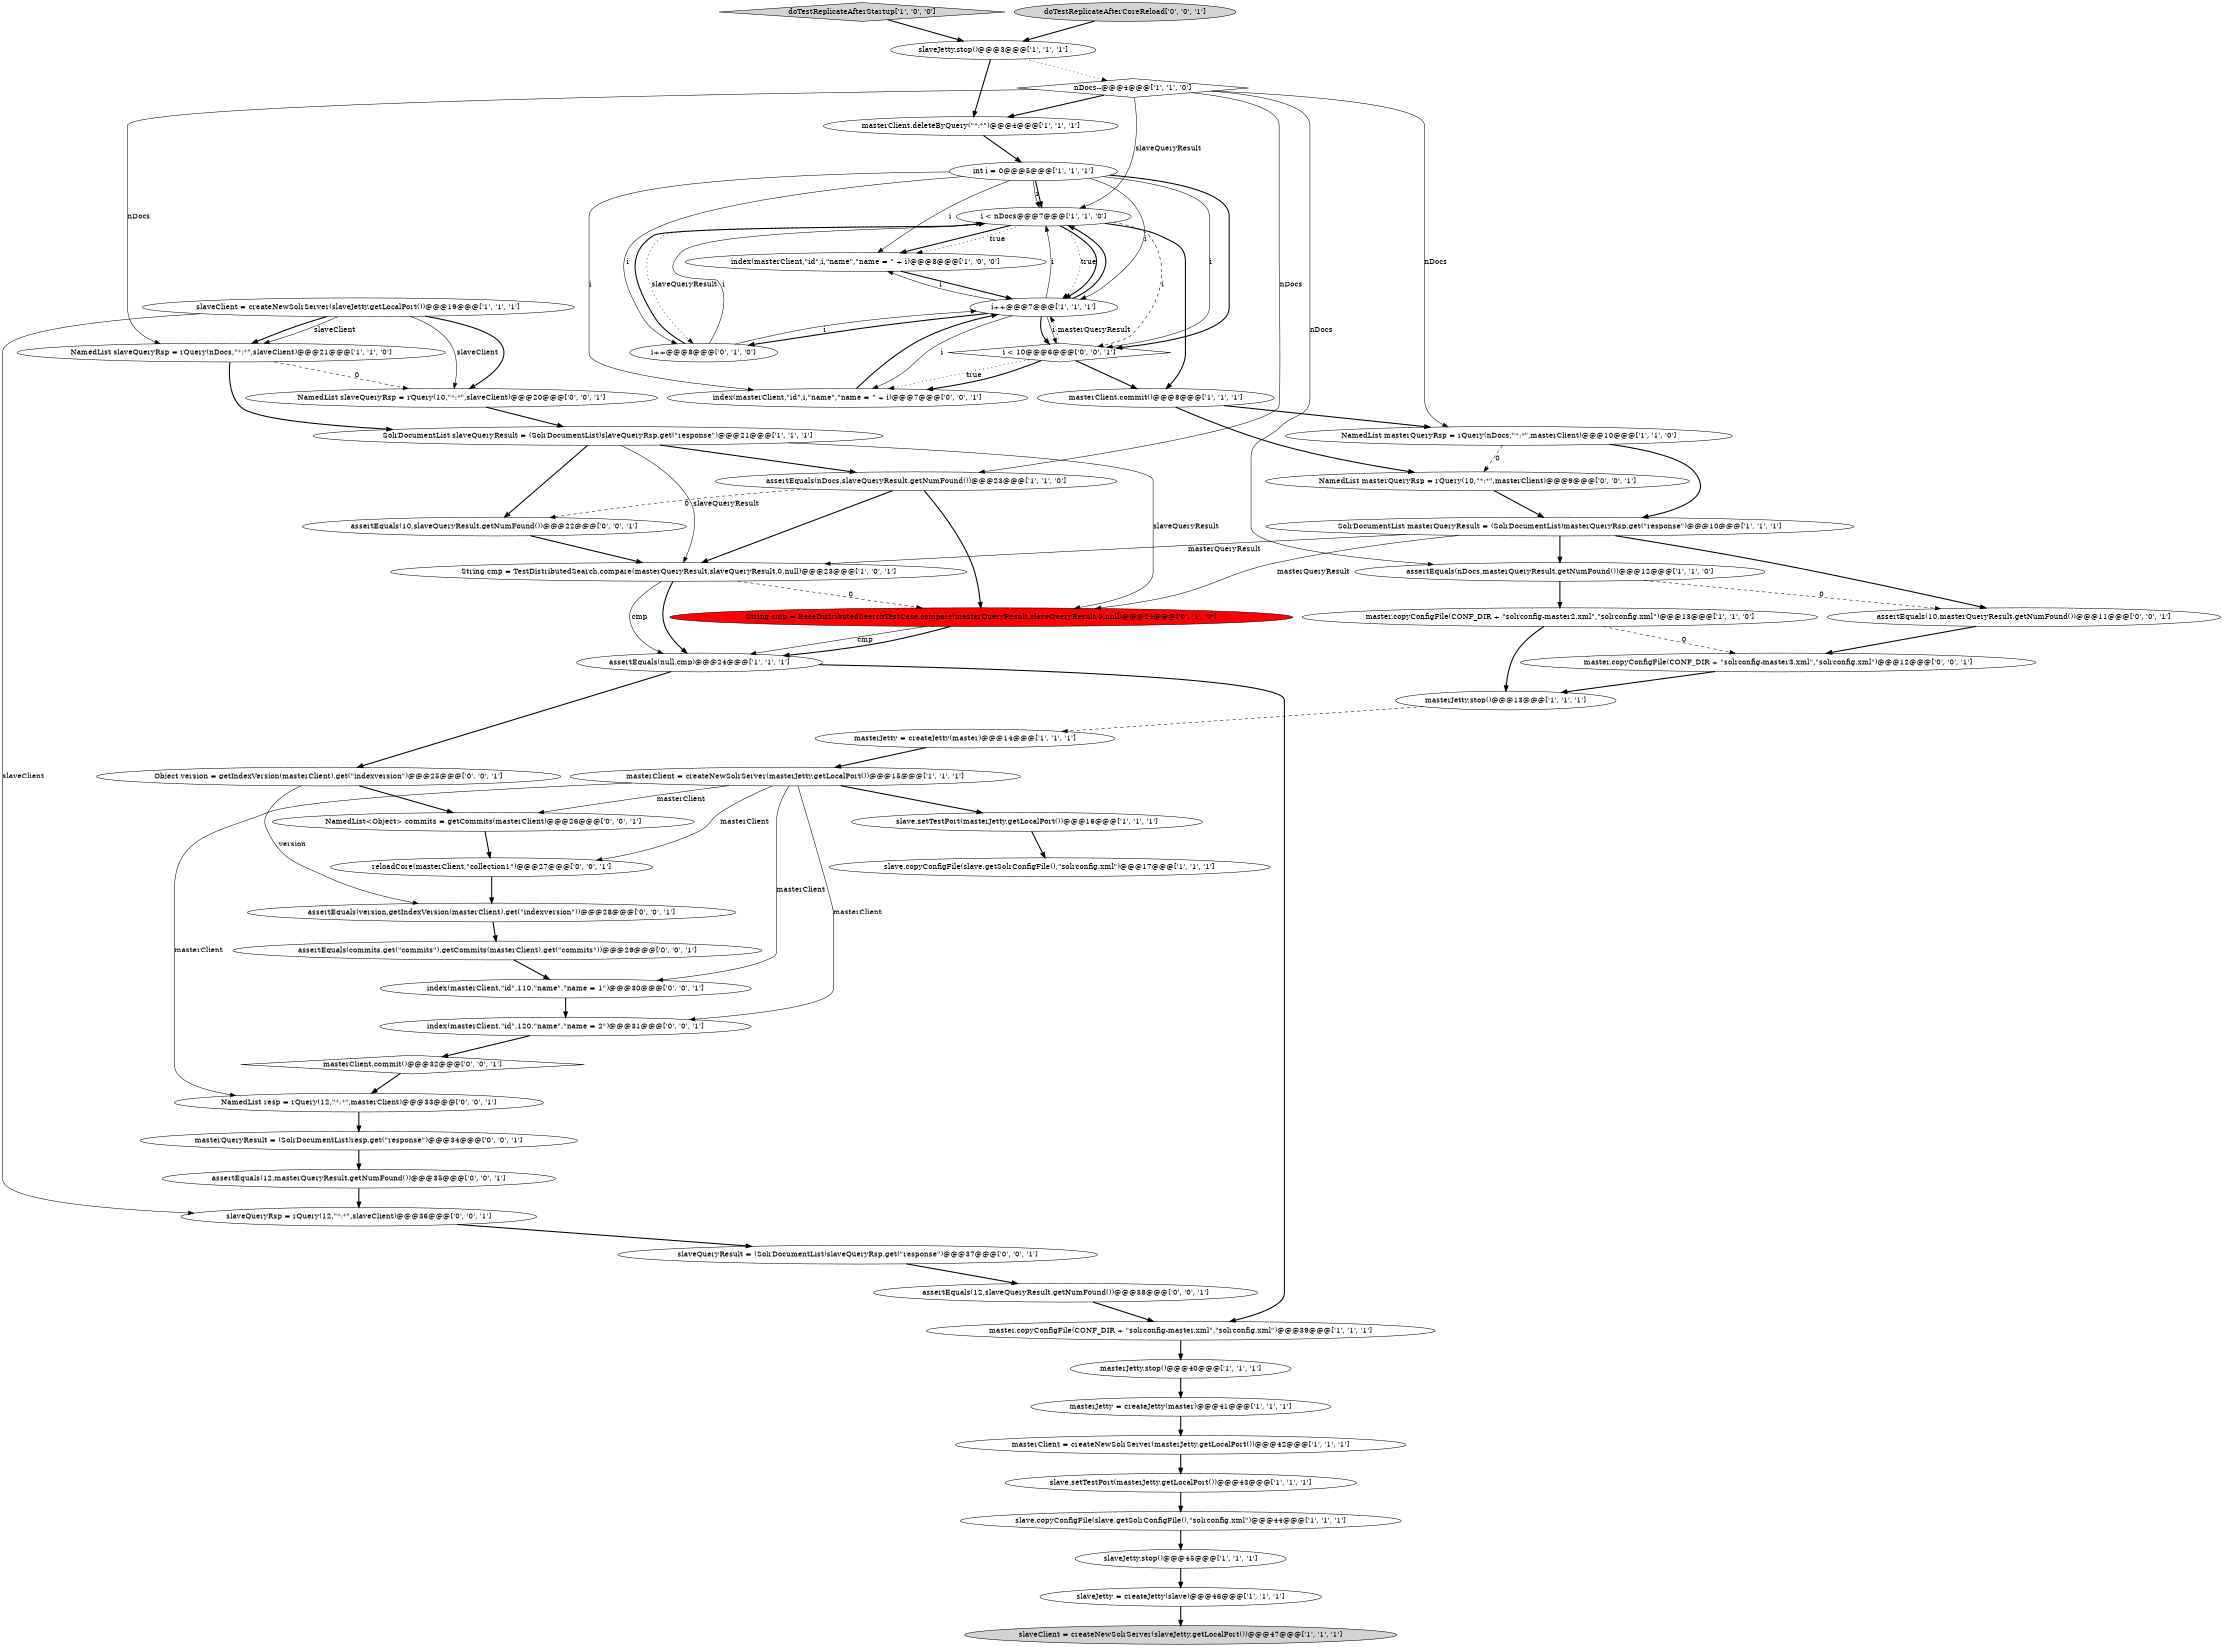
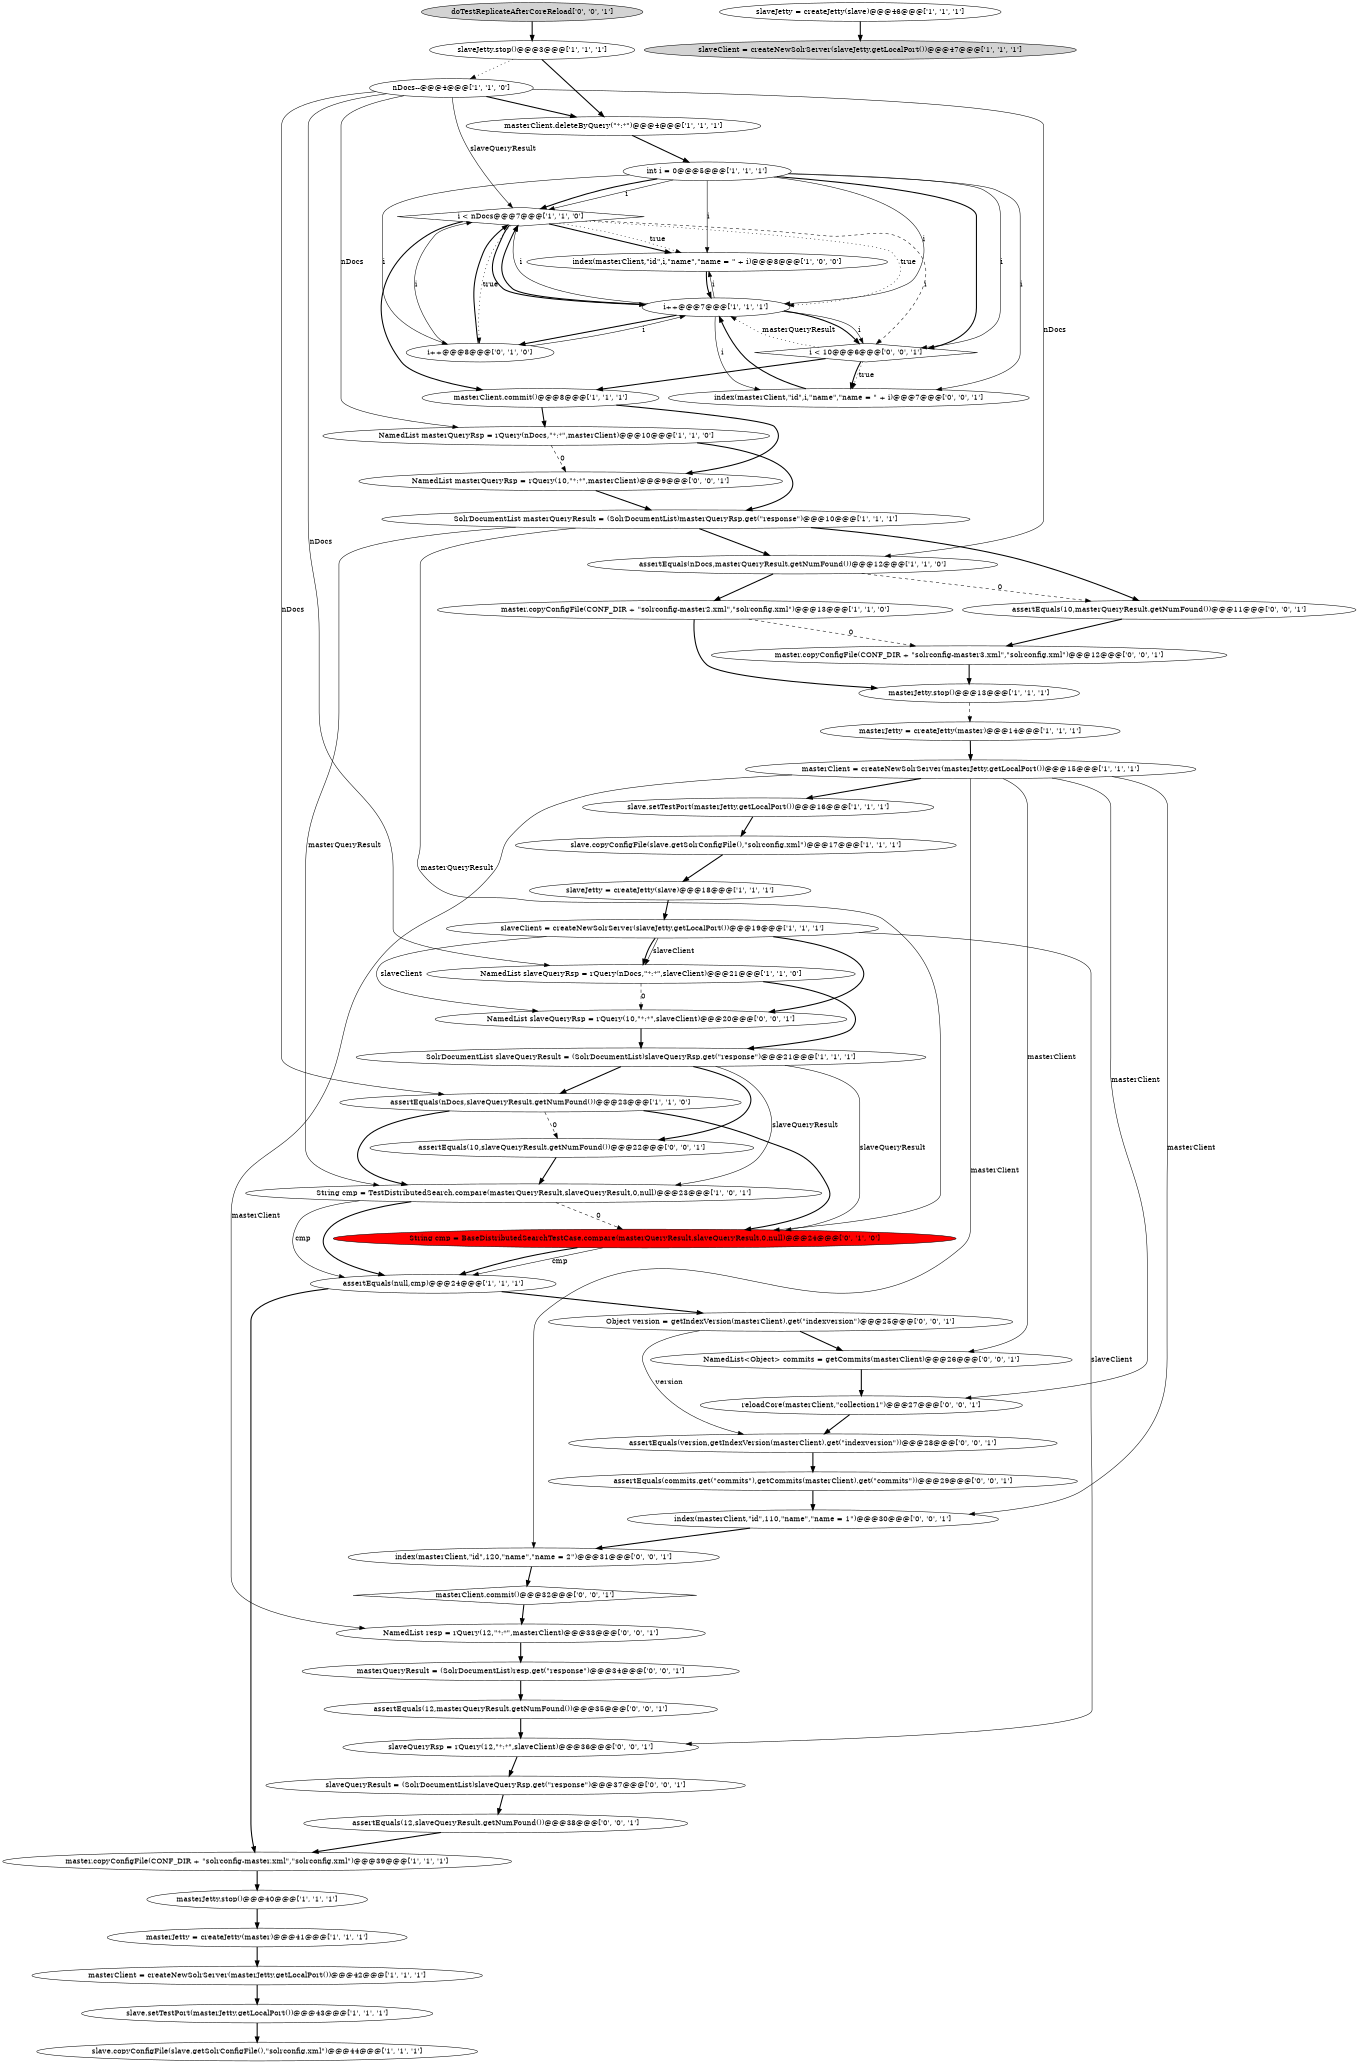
  digraph {
    node [fillcolor=white shape=ellipse style=filled]
    edge [style=bold]
    n1 [label="assertEquals(nDocs,masterQueryResult.getNumFound())@@@12@@@['1', '1', '0']"]
    n2 [label="assertEquals(10,masterQueryResult.getNumFound())@@@11@@@['0', '0', '1']"]
    n3 [label="master.copyConfigFile(CONF_DIR + \"solrconfig-master2.xml\",\"solrconfig.xml\")@@@13@@@['1', '1', '0']"]
    n4 [label="master.copyConfigFile(CONF_DIR + \"solrconfig-master3.xml\",\"solrconfig.xml\")@@@12@@@['0', '0', '1']"]
    n5 [label="masterJetty.stop()@@@13@@@['1', '1', '1']"]
    n6 [label="masterQueryResult = (SolrDocumentList)resp.get(\"response\")@@@34@@@['0', '0', '1']"]
    n7 [label="assertEquals(12,masterQueryResult.getNumFound())@@@35@@@['0', '0', '1']"]
    n8 [label="slaveQueryRsp = rQuery(12,\"*:*\",slaveClient)@@@36@@@['0', '0', '1']"]
    n9 [label="masterJetty = createJetty(master)@@@14@@@['1', '1', '1']"]
    n10 [label="NamedList resp = rQuery(12,\"*:*\",masterClient)@@@33@@@['0', '0', '1']"]
    n11 [fillcolor=lightgray label="slaveClient = createNewSolrServer(slaveJetty.getLocalPort())@@@47@@@['1', '1', '1']"]
    n12 [label="masterClient.deleteByQuery(\"*:*\")@@@4@@@['1', '1', '1']"]
    n13 [label="int i = 0@@@5@@@['1', '1', '1']"]
-   n14 [label="i < nDocs@@@7@@@['1', '1', '0']"]
+   n14 [label="i < nDocs@@@7@@@['1', '1', '0']" shape=diamond]
    n15 [label="index(masterClient,\"id\",i,\"name\",\"name = \" + i)@@@8@@@['1', '0', '0']"]
    n16 [label="i++@@@7@@@['1', '1', '1']"]
    n17 [label="index(masterClient,\"id\",i,\"name\",\"name = \" + i)@@@7@@@['0', '0', '1']"]
    n18 [label="i < 10@@@6@@@['0', '0', '1']" shape=diamond]
    n19 [label="i++@@@8@@@['0', '1', '0']"]
    n20 [label="slave.copyConfigFile(slave.getSolrConfigFile(),\"solrconfig.xml\")@@@17@@@['1', '1', '1']"]
+   n21 [label="slaveJetty = createJetty(slave)@@@18@@@['1', '1', '1']"]
    n22 [label="slaveClient = createNewSolrServer(slaveJetty.getLocalPort())@@@19@@@['1', '1', '1']"]
    n23 [label="masterJetty.stop()@@@40@@@['1', '1', '1']"]
    n24 [label="masterJetty = createJetty(master)@@@41@@@['1', '1', '1']"]
    n25 [label="masterClient = createNewSolrServer(masterJetty.getLocalPort())@@@42@@@['1', '1', '1']"]
-   n26 [label="nDocs--@@@4@@@['1', '1', '0']" shape=diamond]
+   n26 [label="nDocs--@@@4@@@['1', '1', '0']"]
    n27 [label="assertEquals(nDocs,slaveQueryResult.getNumFound())@@@23@@@['1', '1', '0']"]
    n28 [label="NamedList slaveQueryRsp = rQuery(nDocs,\"*:*\",slaveClient)@@@21@@@['1', '1', '0']"]
    n29 [label="NamedList masterQueryRsp = rQuery(nDocs,\"*:*\",masterClient)@@@10@@@['1', '1', '0']"]
    n30 [fillcolor=red label="String cmp = BaseDistributedSearchTestCase.compare(masterQueryResult,slaveQueryResult,0,null)@@@24@@@['0', '1', '0']"]
    n31 [label="assertEquals(10,slaveQueryResult.getNumFound())@@@22@@@['0', '0', '1']"]
    n32 [label="String cmp = TestDistributedSearch.compare(masterQueryResult,slaveQueryResult,0,null)@@@23@@@['1', '0', '1']"]
    n33 [label="NamedList slaveQueryRsp = rQuery(10,\"*:*\",slaveClient)@@@20@@@['0', '0', '1']"]
    n34 [label="SolrDocumentList slaveQueryResult = (SolrDocumentList)slaveQueryRsp.get(\"response\")@@@21@@@['1', '1', '1']"]
    n35 [label="NamedList masterQueryRsp = rQuery(10,\"*:*\",masterClient)@@@9@@@['0', '0', '1']"]
    n36 [label="SolrDocumentList masterQueryResult = (SolrDocumentList)masterQueryRsp.get(\"response\")@@@10@@@['1', '1', '1']"]
    n37 [label="masterClient.commit()@@@8@@@['1', '1', '1']"]
    n38 [label="assertEquals(null,cmp)@@@24@@@['1', '1', '1']"]
    n39 [label="Object version = getIndexVersion(masterClient).get(\"indexversion\")@@@25@@@['0', '0', '1']"]
    n40 [label="master.copyConfigFile(CONF_DIR + \"solrconfig-master.xml\",\"solrconfig.xml\")@@@39@@@['1', '1', '1']"]
    n41 [label="NamedList<Object> commits = getCommits(masterClient)@@@26@@@['0', '0', '1']"]
    n42 [label="assertEquals(version,getIndexVersion(masterClient).get(\"indexversion\"))@@@28@@@['0', '0', '1']"]
    n43 [label="reloadCore(masterClient,\"collection1\")@@@27@@@['0', '0', '1']"]
    n44 [label="assertEquals(commits.get(\"commits\"),getCommits(masterClient).get(\"commits\"))@@@29@@@['0', '0', '1']"]
-   n45 [label="slaveJetty.stop()@@@45@@@['1', '1', '1']"]
    n46 [label="slaveJetty = createJetty(slave)@@@46@@@['1', '1', '1']"]
    n47 [label="slave.setTestPort(masterJetty.getLocalPort())@@@16@@@['1', '1', '1']"]
    n48 [label="masterClient = createNewSolrServer(masterJetty.getLocalPort())@@@15@@@['1', '1', '1']"]
    n49 [label="slaveJetty.stop()@@@3@@@['1', '1', '1']"]
    n50 [label="index(masterClient,\"id\",110,\"name\",\"name = 1\")@@@30@@@['0', '0', '1']"]
    n51 [label="index(masterClient,\"id\",120,\"name\",\"name = 2\")@@@31@@@['0', '0', '1']"]
-   n52 [fillcolor=lightgray label="doTestReplicateAfterStartup['1', '0', '0']" shape=diamond]
    n53 [label="masterClient.commit()@@@32@@@['0', '0', '1']" shape=diamond]
    n54 [label="slaveQueryResult = (SolrDocumentList)slaveQueryRsp.get(\"response\")@@@37@@@['0', '0', '1']"]
    n55 [label="slave.setTestPort(masterJetty.getLocalPort())@@@43@@@['1', '1', '1']"]
    n56 [label="slave.copyConfigFile(slave.getSolrConfigFile(),\"solrconfig.xml\")@@@44@@@['1', '1', '1']"]
    n57 [fillcolor=lightgray label="doTestReplicateAfterCoreReload['0', '0', '1']"]
    n58 [label="assertEquals(12,slaveQueryResult.getNumFound())@@@38@@@['0', '0', '1']"]
    n1 -> n2 [label=0 style=dashed]
    n1 -> n3
    n2 -> n4
    n3 -> n4 [label=0 style=dashed]
    n3 -> n5
    n4 -> n5
    n5 -> n9 [style=dashed]
    n6 -> n7
    n7 -> n8
    n8 -> n54
    n9 -> n48
    n10 -> n6
    n12 -> n13
    n13 -> n14 [label=i style=solid]
    n13 -> n14
    n13 -> n15 [label=i style=solid]
    n13 -> n16 [label=i style=solid]
    n13 -> n17 [label=i style=solid]
    n13 -> n18 [label=i style=solid]
    n13 -> n18
    n13 -> n19 [label=i style=solid]
    n14 -> n15
    n14 -> n15 [label=true style=dotted]
    n14 -> n16 [label=true style=dotted]
    n14 -> n16
    n14 -> n18 [label=i style=dashed]
-   n14 -> n19 [label=slaveQueryResult style=dotted]
+   n14 -> n19 [label=true style=dotted]
    n14 -> n37
    n15 -> n16
    n16 -> n14 [label=i style=solid]
    n16 -> n14
    n16 -> n15 [label=i style=solid]
    n16 -> n17 [label=i style=solid]
    n16 -> n18
    n16 -> n18 [label=i style=solid]
    n16 -> n19
    n17 -> n16
    n18 -> n16 [label=masterQueryResult style=dotted]
    n18 -> n17 [label=true style=dotted]
    n18 -> n17
    n18 -> n37
    n19 -> n14 [label=i style=solid]
    n19 -> n14
    n19 -> n16 [label=i style=solid]
+   n20 -> n21
+   n21 -> n22
    n22 -> n8 [label=slaveClient style=solid]
    n22 -> n28
    n22 -> n28 [label=slaveClient style=solid]
    n22 -> n33 [label=slaveClient style=solid]
    n22 -> n33
    n23 -> n24
    n24 -> n25
    n25 -> n55
    n26 -> n1 [label=nDocs style=solid]
    n26 -> n12
    n26 -> n14 [label=slaveQueryResult style=solid]
    n26 -> n27 [label=nDocs style=solid]
    n26 -> n28 [label=nDocs style=solid]
    n26 -> n29 [label=nDocs style=solid]
    n27 -> n30
    n27 -> n31 [label=0 style=dashed]
    n27 -> n32
    n28 -> n33 [label=0 style=dashed]
    n28 -> n34
    n29 -> n35 [label=0 style=dashed]
    n29 -> n36
    n30 -> n38 [label=cmp style=solid]
    n30 -> n38
    n31 -> n32
    n32 -> n30 [label=0 style=dashed]
    n32 -> n38 [label=cmp style=solid]
    n32 -> n38
    n33 -> n34
    n34 -> n27
    n34 -> n30 [label=slaveQueryResult style=solid]
    n34 -> n31
    n34 -> n32 [label=slaveQueryResult style=solid]
    n35 -> n36
    n36 -> n1
    n36 -> n2
    n36 -> n30 [label=masterQueryResult style=solid]
    n36 -> n32 [label=masterQueryResult style=solid]
    n37 -> n29
    n37 -> n35
    n38 -> n39
    n38 -> n40
    n39 -> n41
    n39 -> n42 [label=version style=solid]
    n40 -> n23
    n41 -> n43
    n42 -> n44
    n43 -> n42
    n44 -> n50
-   n45 -> n46
    n46 -> n11
    n47 -> n20
    n48 -> n10 [label=masterClient style=solid]
    n48 -> n41 [label=masterClient style=solid]
    n48 -> n43 [label=masterClient style=solid]
    n48 -> n47
    n48 -> n50 [label=masterClient style=solid]
    n48 -> n51 [label=masterClient style=solid]
    n49 -> n12
    n49 -> n26 [style=dotted]
    n50 -> n51
    n51 -> n53
-   n52 -> n49
    n53 -> n10
    n54 -> n58
    n55 -> n56
-   n56 -> n45
    n57 -> n49
    n58 -> n40
  }
